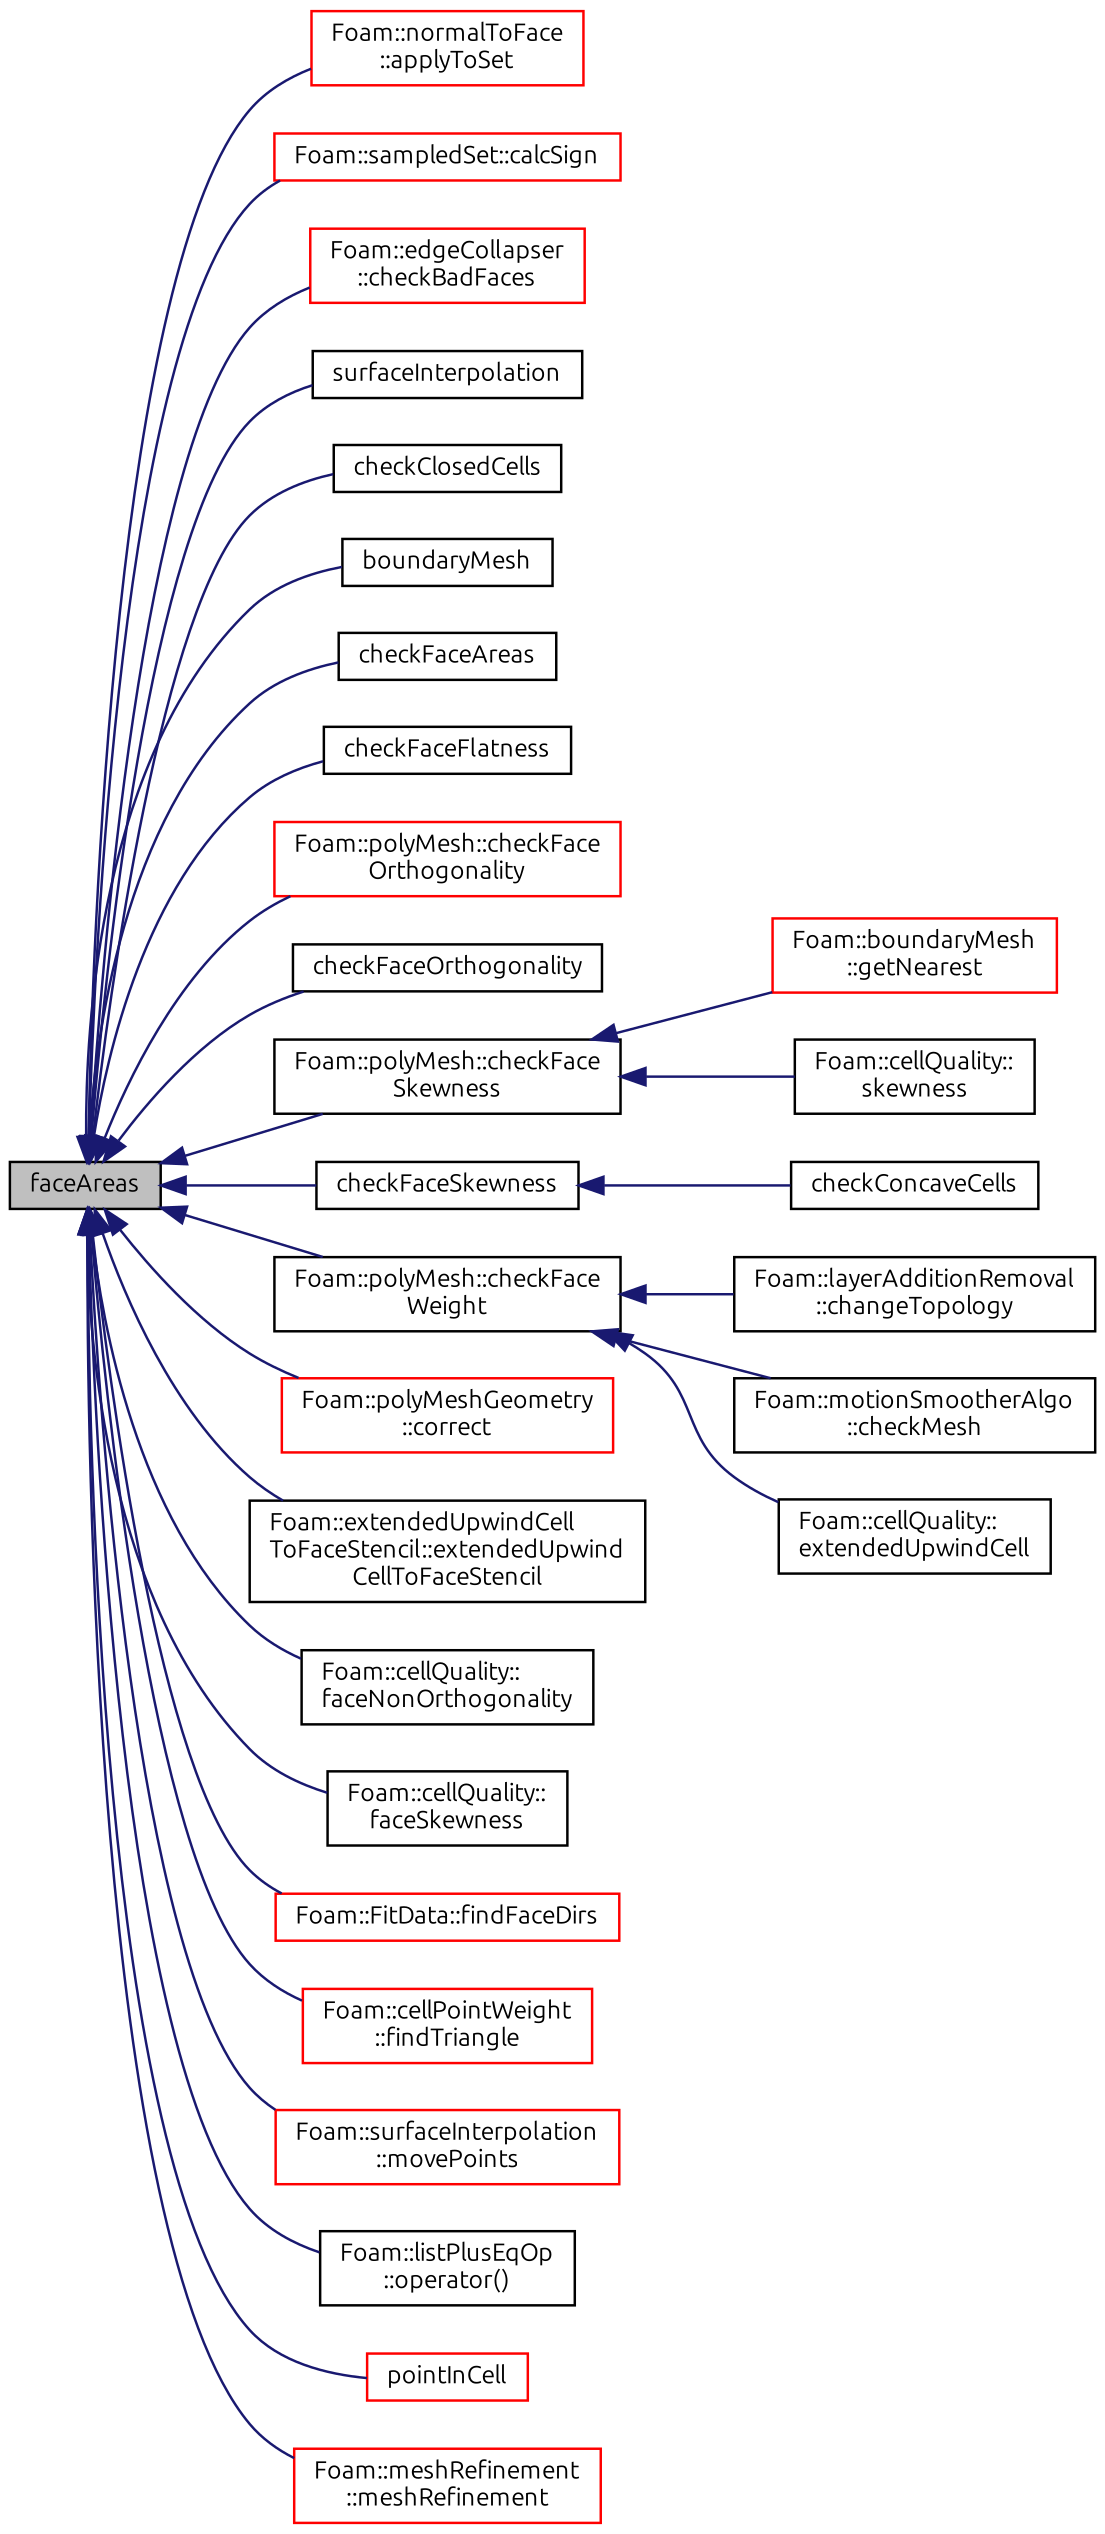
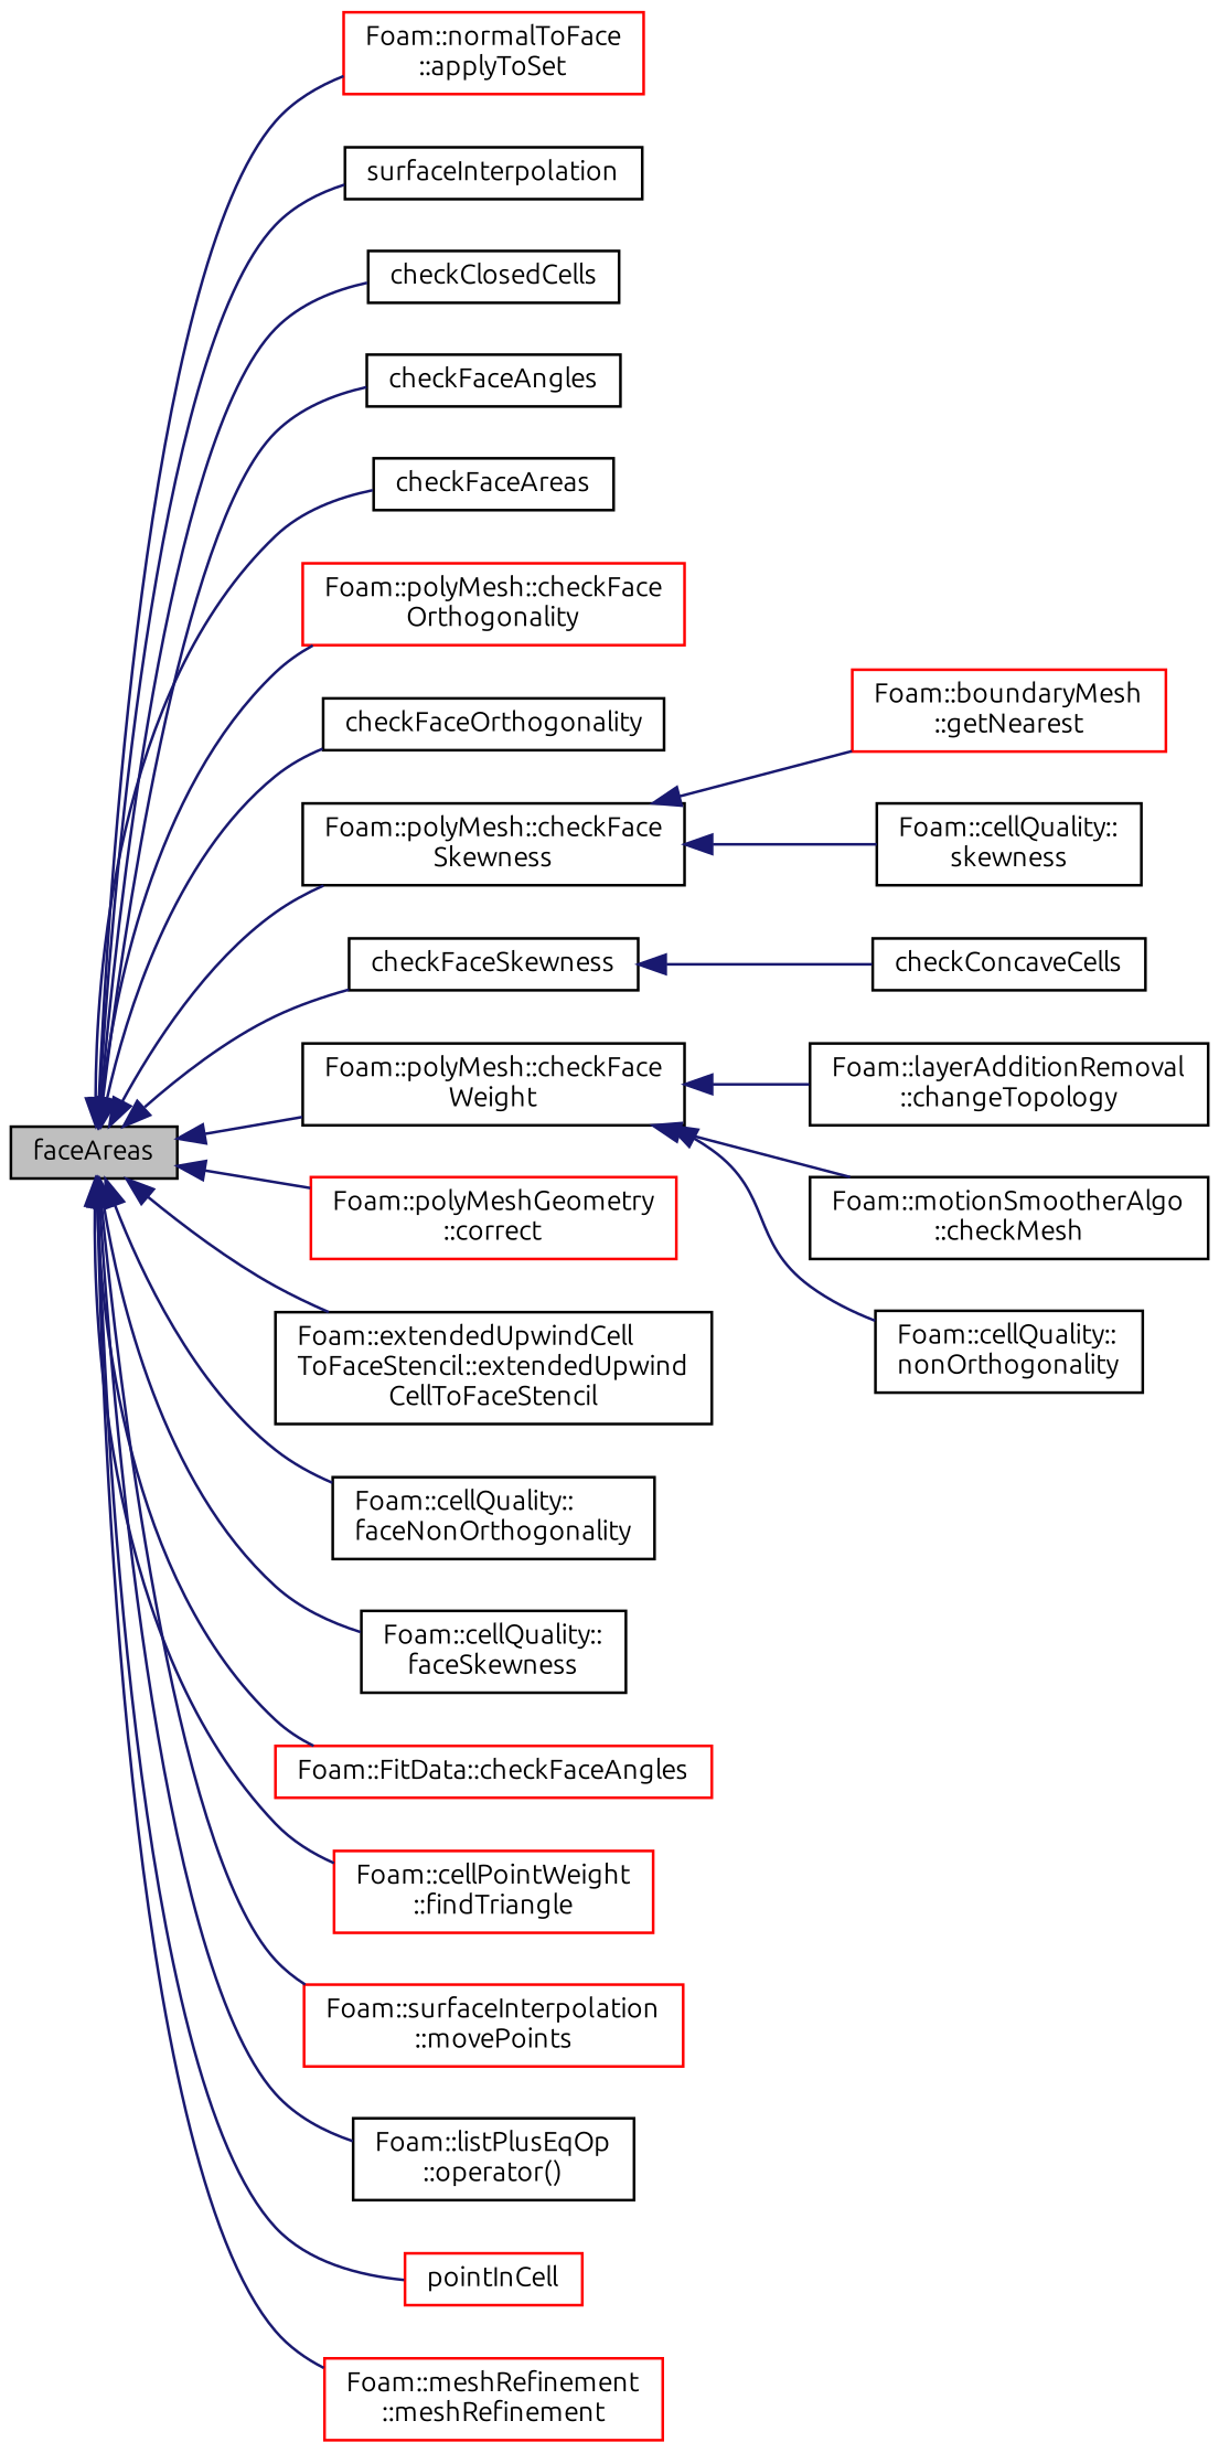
  digraph {
    fontname=Ubuntu
    rankdir=LR
    node [color=black fontname=Ubuntu fontsize=10 shape=record]
    edge [color=midnightblue dir=back fontname=Ubuntu fontsize=10 labelfontname=Helvetica labelfontsize=10 style=solid]
    n1 [fillcolor=grey75 fontcolor=black height=0.2 label=faceAreas style=filled width=0.4]
    n2 [color=red height=0.2 label="Foam::normalToFace\l::applyToSet" width=0.4]
-   n3 [color=red height=0.2 label="Foam::sampledSet::calcSign" width=0.4]
-   n4 [color=red height=0.2 label="Foam::edgeCollapser\l::checkBadFaces" width=0.4]
    n5 [height=0.2 label=surfaceInterpolation width=0.4]
    n6 [height=0.2 label=checkClosedCells width=0.4]
-   n7 [height=0.2 label=boundaryMesh width=0.4]
+   n7 [height=0.2 label=checkFaceAngles width=0.4]
    n8 [height=0.2 label=checkFaceAreas width=0.4]
-   n9 [height=0.2 label=checkFaceFlatness width=0.4]
    n10 [color=red height=0.2 label="Foam::polyMesh::checkFace\lOrthogonality" width=0.4]
    n11 [height=0.2 label=checkFaceOrthogonality width=0.4]
    n12 [height=0.2 label="Foam::polyMesh::checkFace\lSkewness" width=0.4]
    n13 [height=0.2 label=checkFaceSkewness width=0.4]
    n14 [height=0.2 label="Foam::polyMesh::checkFace\lWeight" width=0.4]
    n15 [color=red height=0.2 label="Foam::polyMeshGeometry\l::correct" width=0.4]
    n16 [height=0.2 label="Foam::extendedUpwindCell\lToFaceStencil::extendedUpwind\lCellToFaceStencil" width=0.4]
    n17 [height=0.2 label="Foam::cellQuality::\lfaceNonOrthogonality" width=0.4]
    n18 [height=0.2 label="Foam::cellQuality::\lfaceSkewness" width=0.4]
-   n19 [color=red height=0.2 label="Foam::FitData::findFaceDirs" width=0.4]
+   n19 [color=red height=0.2 label="Foam::FitData::checkFaceAngles" width=0.4]
    n20 [color=red height=0.2 label="Foam::cellPointWeight\l::findTriangle" width=0.4]
    n21 [color=red height=0.2 label="Foam::surfaceInterpolation\l::movePoints" width=0.4]
    n22 [height=0.2 label="Foam::listPlusEqOp\l::operator()" width=0.4]
    n23 [color=red height=0.2 label=pointInCell width=0.4]
    n24 [color=red height=0.2 label="Foam::meshRefinement\l::meshRefinement" width=0.4]
    n25 [height=0.2 label="Foam::layerAdditionRemoval\l::changeTopology" width=0.4]
    n26 [height=0.2 label=checkConcaveCells width=0.4]
    n27 [color=red height=0.2 label="Foam::boundaryMesh\l::getNearest" width=0.4]
    n28 [height=0.2 label="Foam::cellQuality::\lskewness" width=0.4]
    n29 [height=0.2 label="Foam::motionSmootherAlgo\l::checkMesh" width=0.4]
-   n30 [height=0.2 label="Foam::cellQuality::\lextendedUpwindCell" width=0.4]
+   n30 [height=0.2 label="Foam::cellQuality::\lnonOrthogonality" width=0.4]
    n1 -> n2
-   n1 -> n3
-   n1 -> n4
    n1 -> n5
    n1 -> n6
    n1 -> n7
    n1 -> n8
-   n1 -> n9
    n1 -> n10
    n1 -> n11
    n1 -> n12
    n1 -> n13
    n1 -> n14
    n1 -> n15
    n1 -> n16
    n1 -> n17
    n1 -> n18
    n1 -> n19
    n1 -> n20
    n1 -> n21
    n1 -> n22
    n1 -> n23
    n1 -> n24
    n12 -> n27
    n12 -> n28
    n13 -> n26
    n14 -> n25
    n14 -> n29
    n14 -> n30
  }
